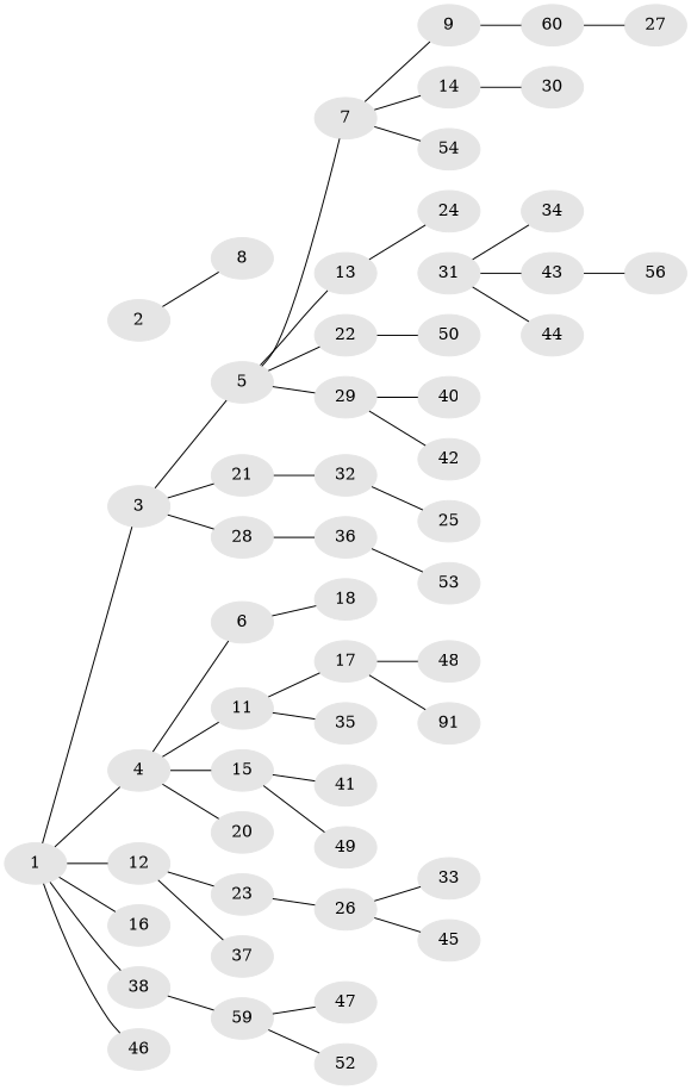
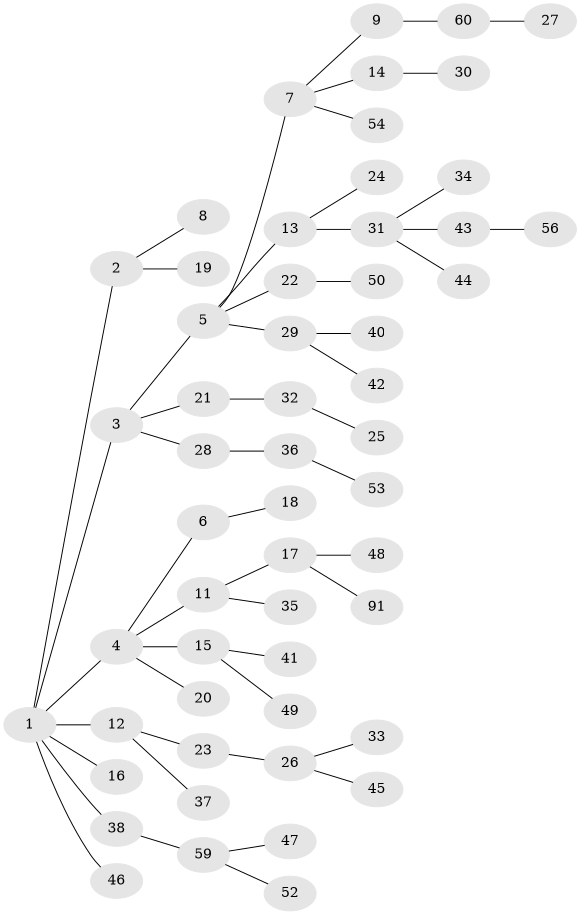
  graph {
    rankdir=LR
    node [color=gray90 style=filled]
    1
    2
    3
    4
    12
    16
    38
    46
    8
+   19
    5
    21
    28
    6
    11
    15
    20
    23
    37
    n20 [label=59]
    7
    13
    22
    29
    32
    36
    18
    17
    35
    41
    49
    9
    14
    54
    24
    31
    50
    40
    42
    n40 [label=60]
    30
    27
    48
    n44 [label=91]
    26
    34
    43
    44
    25
    33
    45
    53
    56
    47
    52
+   1 -- 2
    1 -- 3
    1 -- 4
    1 -- 12
    1 -- 16
    1 -- 38
    1 -- 46
    2 -- 8
+   2 -- 19
    3 -- 5
    3 -- 21
    3 -- 28
    4 -- 6
    4 -- 11
    4 -- 15
    4 -- 20
    12 -- 23
    12 -- 37
    38 -- n20
    5 -- 7
    5 -- 13
    5 -- 22
    5 -- 29
    21 -- 32
    28 -- 36
    6 -- 18
    11 -- 17
    11 -- 35
    15 -- 41
    15 -- 49
    23 -- 26
    n20 -- 47
    n20 -- 52
    7 -- 9
    7 -- 14
    7 -- 54
    13 -- 24
+   13 -- 31
    22 -- 50
    29 -- 40
    29 -- 42
    32 -- 25
    36 -- 53
    17 -- 48
    17 -- n44
    9 -- n40
    14 -- 30
    31 -- 34
    31 -- 43
    31 -- 44
    n40 -- 27
    26 -- 33
    26 -- 45
    43 -- 56
  }
